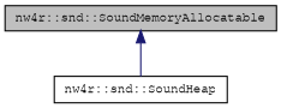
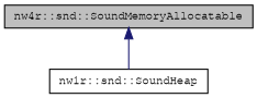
  digraph {
    node [color=black fontname=FreeMono fontsize=10 shape=record style=filled]
    n1 [fillcolor=grey75 fontcolor=black height=0.2 label="nw4r::snd::SoundMemoryAllocatable" width=0.4]
-   n2 [fillcolor=white height=0.2 label="nw4r::snd::SoundHeap" width=0.4]
+   n2 [fillcolor=white height=0.2 label="nw1r::snd::SoundHeap" width=0.4]
    n1 -> n2 [color=midnightblue dir=back fontname=FreeMono fontsize=10 labelfontname=FreeMono labelfontsize=10 style=solid]
  }
